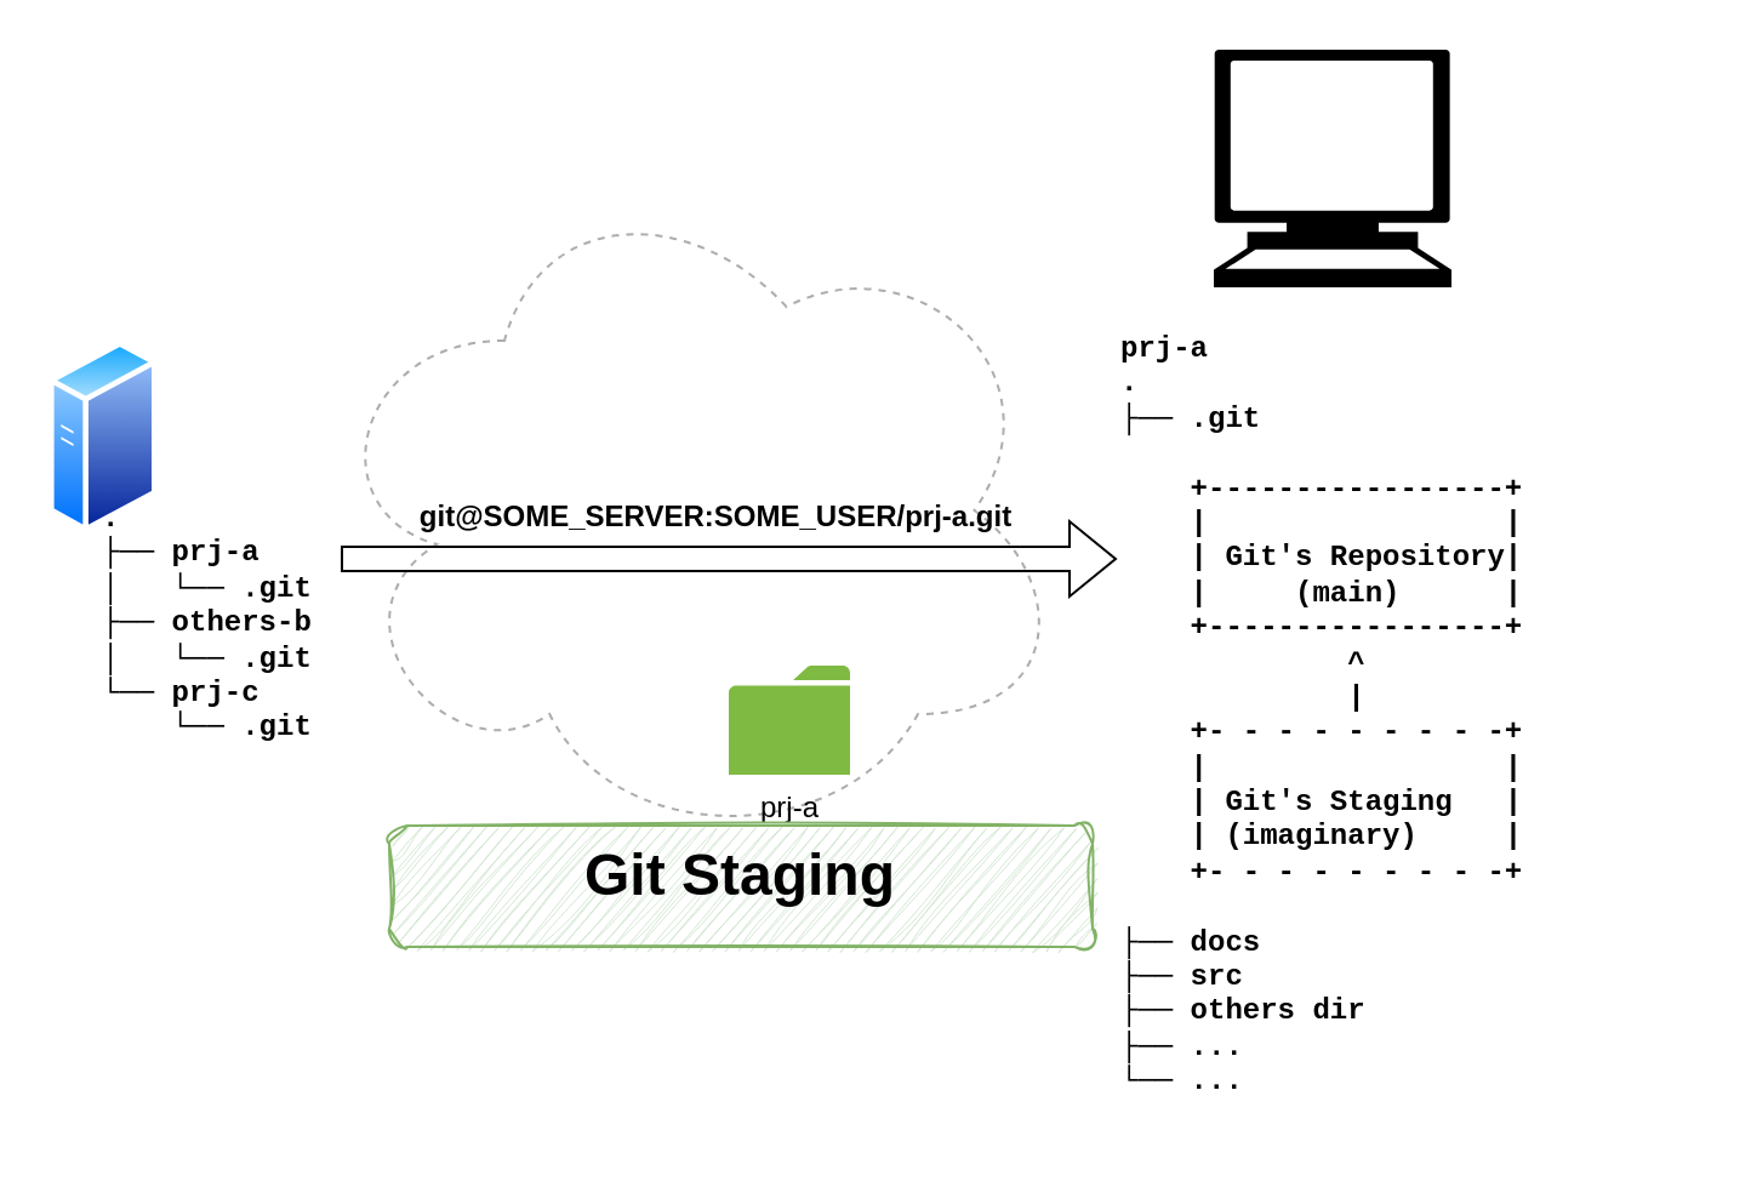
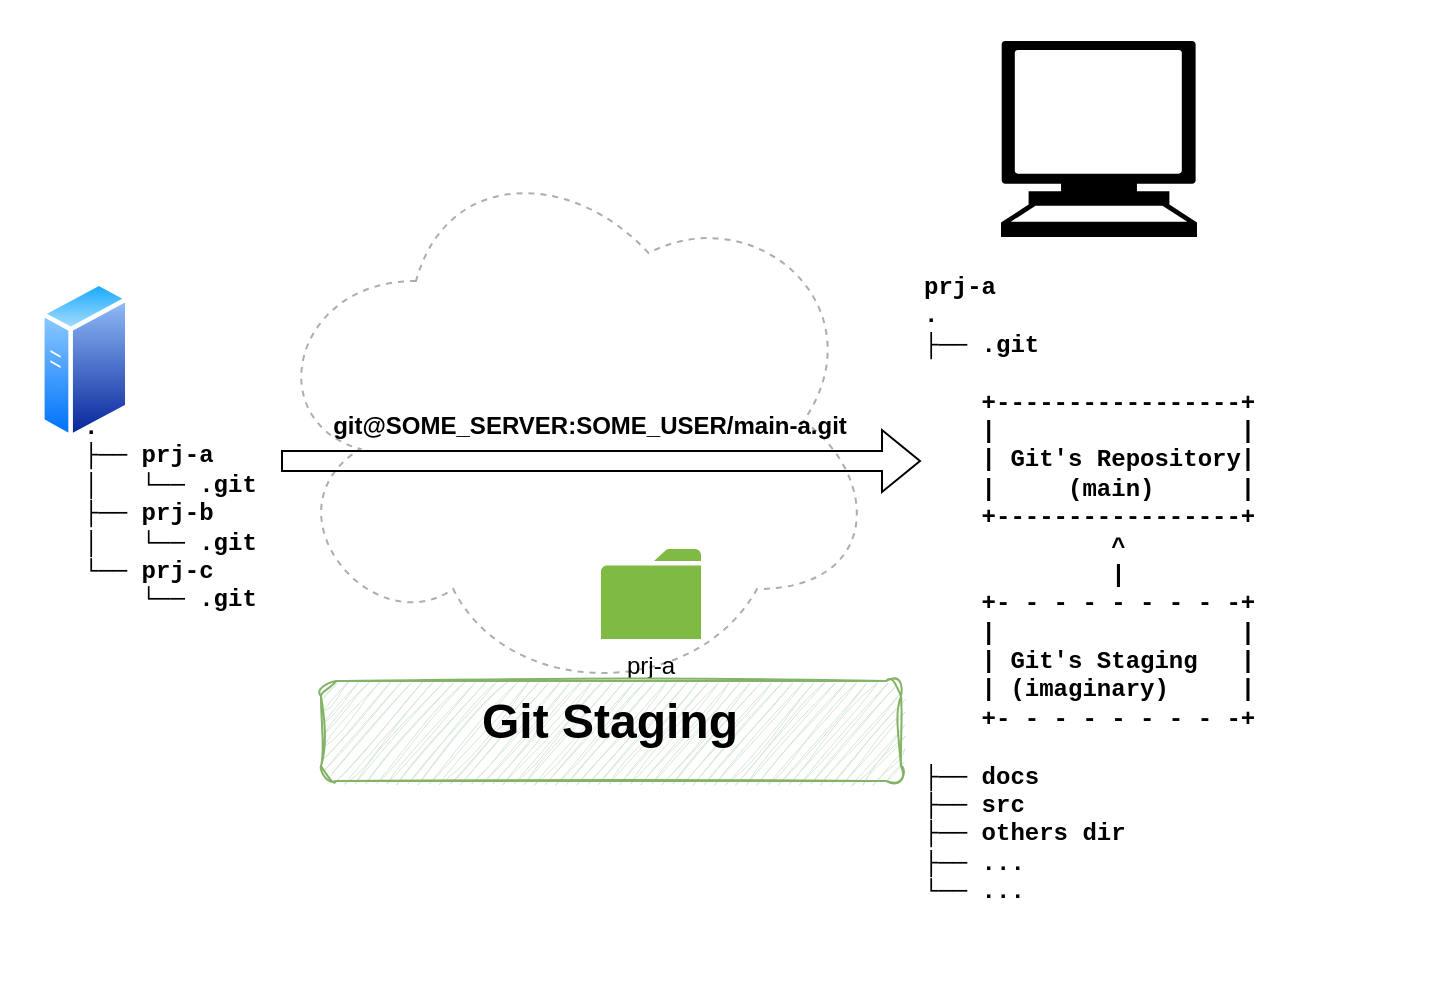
  <mxCell id="0" />
  <mxCell id="1" parent="0" />
  <mxCell id="2" value="" style="shape=mxgraph.signs.tech.computer;html=1;pointerEvents=1;fillColor=#000000;strokeColor=none;verticalLabelPosition=bottom;verticalAlign=top;align=center;" vertex="1" parent="1"><mxGeometry x="500" y="20" width="98" height="98" as="geometry" /></mxCell>
  <mxCell id="3" value="prj-a&#10;.&#10;├── .git&#10; &#10;    +-----------------+&#10;    |                 |&#10;    | Git's Repository|&#10;    |     (main)      |&#10;    +-----------------+&#10;             ^&#10;             |&#10;    +- - - - - - - - -+&#10;    |                 |&#10;    | Git's Staging   |&#10;    | (imaginary)     |&#10;    +- - - - - - - - -+&#10;                       &#10;├── docs&#10;├── src&#10;├── others dir&#10;├── ...&#10;└── ...&#10;" style="text;whiteSpace=wrap;fontFamily=Courier New;fontStyle=1" vertex="1" parent="1"><mxGeometry x="460" y="130" width="240" height="340" as="geometry" /></mxCell>
  <mxCell id="4" value="" style="group;fontFamily=Courier New;" vertex="1" connectable="0" parent="1"><mxGeometry x="20" y="140" width="130" height="180" as="geometry" /></mxCell>
- <mxCell id="5" value=".&#10;├── prj-a&#10;│   └── .git&#10;├── others-b&#10;│   └── .git&#10;└── prj-c&#10;    └── .git" style="text;whiteSpace=wrap;fontFamily=Courier New;fontStyle=1" vertex="1" parent="4"><mxGeometry x="20" y="60" width="110" height="120" as="geometry" /></mxCell>
+ <mxCell id="5" value=".&#10;├── prj-a&#10;│   └── .git&#10;├── prj-b&#10;│   └── .git&#10;└── prj-c&#10;    └── .git" style="text;whiteSpace=wrap;fontFamily=Courier New;fontStyle=1" vertex="1" parent="4"><mxGeometry x="20" y="60" width="110" height="120" as="geometry" /></mxCell>
  <mxCell id="6" value="" style="image;aspect=fixed;perimeter=ellipsePerimeter;html=1;align=center;shadow=0;dashed=0;spacingTop=3;image=img/lib/active_directory/generic_server.svg;" vertex="1" parent="4"><mxGeometry width="44.8" height="80" as="geometry" /></mxCell>
  <mxCell id="7" value="" style="ellipse;shape=cloud;whiteSpace=wrap;html=1;dashed=1;strokeColor=#999999;opacity=80;" vertex="1" parent="1"><mxGeometry x="130" y="70" width="310" height="280" as="geometry" /></mxCell>
  <mxCell id="8" value="" style="shape=flexArrow;endArrow=classic;html=1;rounded=0;" edge="1" parent="1"><mxGeometry width="50" height="50" relative="1" as="geometry"><mxPoint x="140" y="230" as="sourcePoint" /><mxPoint x="460" y="230" as="targetPoint" /></mxGeometry></mxCell>
- <mxCell id="9" value="git@SOME_SERVER:SOME_USER/prj-a.git" style="text;whiteSpace=wrap;align=center;fontStyle=1;textShadow=0;" vertex="1" parent="1"><mxGeometry x="130" y="199" width="330" height="40" as="geometry" /></mxCell>
+ <mxCell id="9" value="git@SOME_SERVER:SOME_USER/main-a.git" style="text;whiteSpace=wrap;align=center;fontStyle=1;textShadow=0;" vertex="1" parent="1"><mxGeometry x="130" y="199" width="330" height="40" as="geometry" /></mxCell>
  <mxCell id="10" value="prj-a" style="sketch=0;pointerEvents=1;shadow=0;dashed=0;html=1;strokeColor=none;labelPosition=center;verticalLabelPosition=bottom;verticalAlign=top;outlineConnect=0;align=center;shape=mxgraph.office.concepts.folder;fillColor=#7FBA42;" vertex="1" parent="1"><mxGeometry x="300" y="274" width="50" height="45" as="geometry" /></mxCell>
  <mxCell id="11" value="&lt;h1 style=&quot;margin-top: 0px;&quot;&gt;Git Staging&lt;/h1&gt;" style="text;html=1;whiteSpace=wrap;overflow=hidden;rounded=1;fillColor=#d5e8d4;strokeColor=#82b366;gradientColor=none;sketch=1;curveFitting=1;jiggle=2;shadow=0;glass=0;align=center;" vertex="1" parent="1"><mxGeometry x="160" y="340" width="290" height="50" as="geometry" /></mxCell>
